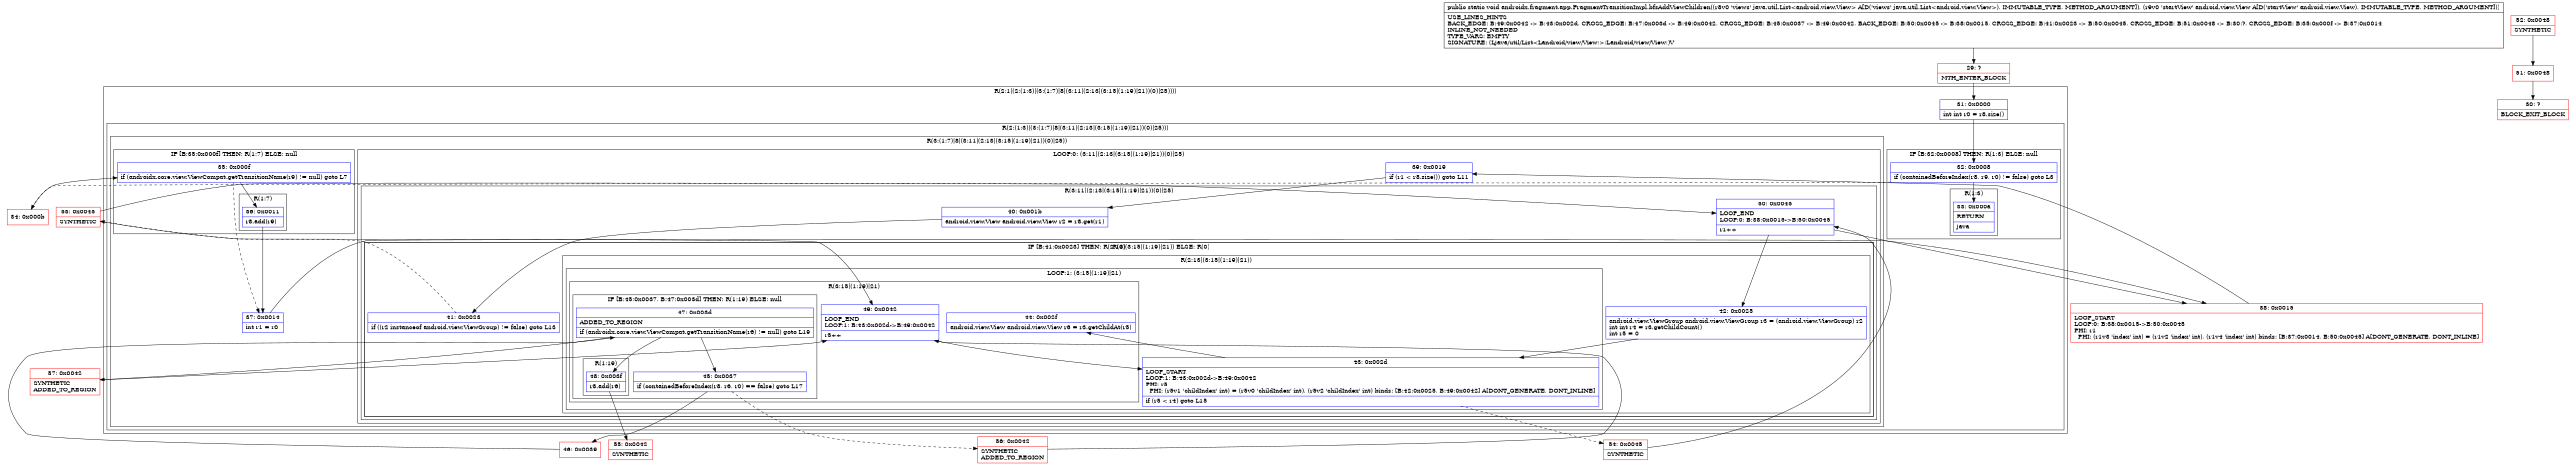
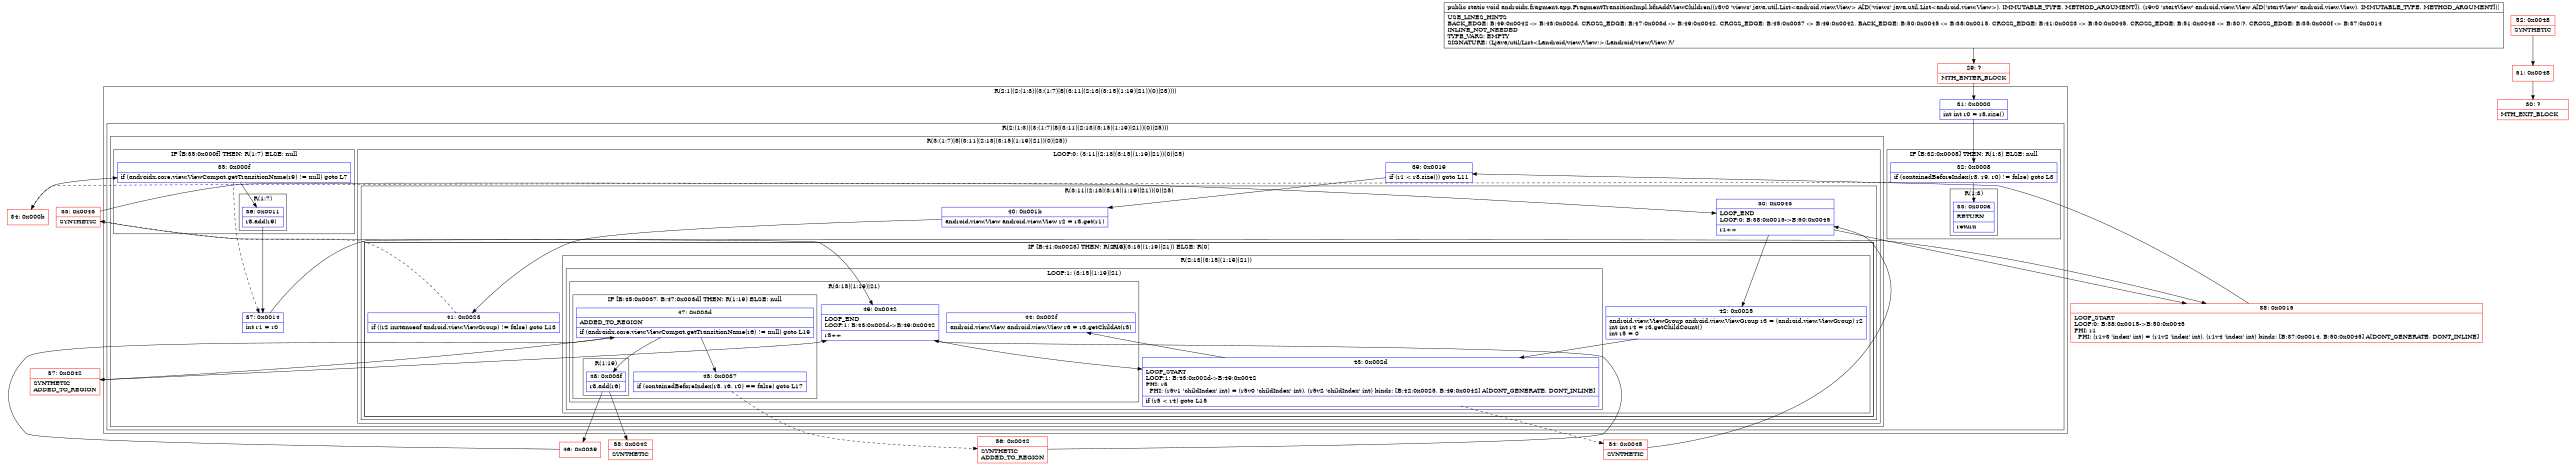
  digraph {
    node [color=blue shape=record]
-   n1 [label="{33\:\ 0x000a|RETURN\l|java\l}"]
+   n1 [label="{33\:\ 0x000a|RETURN\l|return\l}"]
    n2 [label="{32\:\ 0x0008|if (containedBeforeIndex(r8, r9, r0) != false) goto L3\l}"]
    n3 [label="{36\:\ 0x0011|r8.add(r9)\l}"]
    n4 [label="{35\:\ 0x000f|if (androidx.core.view.ViewCompat.getTransitionName(r9) != null) goto L7\l}"]
    n5 [label="{48\:\ 0x003f|r8.add(r6)\l}"]
    n6 [label="{45\:\ 0x0037|if (containedBeforeIndex(r8, r6, r0) == false) goto L17\l}"]
    n7 [label="{47\:\ 0x003d|ADDED_TO_REGION\l|if (androidx.core.view.ViewCompat.getTransitionName(r6) != null) goto L19\l}"]
    n8 [label="{44\:\ 0x002f|android.view.View android.view.View r6 = r3.getChildAt(r5)\l}"]
    n9 [label="{49\:\ 0x0042|LOOP_END\lLOOP:1: B:43:0x002d\-\>B:49:0x0042\l|r5++\l}"]
    n10 [label="{43\:\ 0x002d|LOOP_START\lLOOP:1: B:43:0x002d\-\>B:49:0x0042\lPHI: r5 \l  PHI: (r5v1 'childIndex' int) = (r5v0 'childIndex' int), (r5v2 'childIndex' int) binds: [B:42:0x0025, B:49:0x0042] A[DONT_GENERATE, DONT_INLINE]\l|if (r5 \< r4) goto L15\l}"]
    n11 [label="{42\:\ 0x0025|android.view.ViewGroup android.view.ViewGroup r3 = (android.view.ViewGroup) r2\lint int r4 = r3.getChildCount()\lint r5 = 0\l}"]
    n12 [label="{41\:\ 0x0023|if ((r2 instanceof android.view.ViewGroup) != false) goto L13\l}"]
    n13 [label="{40\:\ 0x001b|android.view.View android.view.View r2 = r8.get(r1)\l}"]
    n14 [label="{50\:\ 0x0045|LOOP_END\lLOOP:0: B:38:0x0015\-\>B:50:0x0045\l|r1++\l}"]
    n15 [label="{39\:\ 0x0019|if (r1 \< r8.size()) goto L11\l}"]
    n16 [label="{37\:\ 0x0014|int r1 = r0\l}"]
    n17 [label="{31\:\ 0x0000|int int r0 = r8.size()\l}"]
    n18 [color=red label="{34\:\ 0x000b}"]
    n19 [color=red label="{55\:\ 0x0042|SYNTHETIC\l}"]
    n20 [color=red label="{46\:\ 0x0039}"]
    n21 [color=red label="{56\:\ 0x0042|SYNTHETIC\lADDED_TO_REGION\l}"]
    n22 [color=red label="{57\:\ 0x0042|SYNTHETIC\lADDED_TO_REGION\l}"]
    n23 [color=red label="{54\:\ 0x0045|SYNTHETIC\l}"]
    n24 [color=red label="{53\:\ 0x0045|SYNTHETIC\l}"]
    n25 [color=red label="{38\:\ 0x0015|LOOP_START\lLOOP:0: B:38:0x0015\-\>B:50:0x0045\lPHI: r1 \l  PHI: (r1v3 'index' int) = (r1v2 'index' int), (r1v4 'index' int) binds: [B:37:0x0014, B:50:0x0045] A[DONT_GENERATE, DONT_INLINE]\l}"]
-   n26 [color=red label="{30\:\ ?|BLOCK_EXIT_BLOCK\l}"]
+   n26 [color=red label="{30\:\ ?|MTH_EXIT_BLOCK\l}"]
    n27 [color=red label="{52\:\ 0x0048|SYNTHETIC\l}"]
    n28 [color=red label="{51\:\ 0x0048}"]
    n29 [color=red label="{29\:\ ?|MTH_ENTER_BLOCK\l}"]
    n30 [label="{public static void androidx.fragment.app.FragmentTransitionImpl.bfsAddViewChildren((r8v0 'views' java.util.List\<android.view.View\> A[D('views' java.util.List\<android.view.View\>), IMMUTABLE_TYPE, METHOD_ARGUMENT]), (r9v0 'startView' android.view.View A[D('startView' android.view.View), IMMUTABLE_TYPE, METHOD_ARGUMENT]))  | USE_LINES_HINTS\lBACK_EDGE: B:49:0x0042 \-\> B:43:0x002d, CROSS_EDGE: B:47:0x003d \-\> B:49:0x0042, CROSS_EDGE: B:45:0x0037 \-\> B:49:0x0042, BACK_EDGE: B:50:0x0045 \-\> B:38:0x0015, CROSS_EDGE: B:41:0x0023 \-\> B:50:0x0045, CROSS_EDGE: B:51:0x0048 \-\> B:30:?, CROSS_EDGE: B:35:0x000f \-\> B:37:0x0014\lINLINE_NOT_NEEDED\lTYPE_VARS: EMPTY\lSIGNATURE: (Ljava\/util\/List\<Landroid\/view\/View;\>;Landroid\/view\/View;)V\l}" color=""]
    subgraph cluster_1 {
      label="R(2:1|(2:(1:3)|(3:(1:7)|8|(3:11|(2:13|(3:15|(1:19)|21))(0)|25))))"
      n17
      subgraph cluster_2 {
        label="R(2:(1:3)|(3:(1:7)|8|(3:11|(2:13|(3:15|(1:19)|21))(0)|25)))"
        subgraph cluster_3 {
          label="IF [B:32:0x0008] THEN: R(1:3) ELSE: null"
          n2
          subgraph cluster_4 {
            label="R(1:3)"
            n1
          }
        }
        subgraph cluster_5 {
          label="R(3:(1:7)|8|(3:11|(2:13|(3:15|(1:19)|21))(0)|25))"
          n16
          subgraph cluster_6 {
            label="IF [B:35:0x000f] THEN: R(1:7) ELSE: null"
            n4
            subgraph cluster_7 {
              label="R(1:7)"
              n3
            }
          }
          subgraph cluster_8 {
            label="LOOP:0: (3:11|(2:13|(3:15|(1:19)|21))(0)|25)"
            n15
            subgraph cluster_9 {
              label="R(3:11|(2:13|(3:15|(1:19)|21))(0)|25)"
              n13
              n14
              subgraph cluster_10 {
                label="IF [B:41:0x0023] THEN: R(2:13|(3:15|(1:19)|21)) ELSE: R(0)"
                n12
                subgraph cluster_11 {
                  label="R(2:13|(3:15|(1:19)|21))"
                  n11
                  subgraph cluster_12 {
                    label="LOOP:1: (3:15|(1:19)|21)"
                    n10
                    subgraph cluster_13 {
                      label="R(3:15|(1:19)|21)"
                      n8
                      n9
                      subgraph cluster_14 {
                        label="IF [B:45:0x0037, B:47:0x003d] THEN: R(1:19) ELSE: null"
                        n6
                        n7
                        subgraph cluster_15 {
                          label="R(1:19)"
                          n5
                        }
                      }
                    }
                  }
                }
                subgraph cluster_16 {
                  label="R(0)"
                }
              }
            }
          }
        }
      }
    }
    n2 -> n1
    n2 -> n18 [style=dashed]
    n3 -> n16
    n4 -> n3
    n4 -> n16 [style=dashed]
    n5 -> n19
-   n6 -> n20
+   n5 -> n20
    n6 -> n21 [style=dashed]
    n7 -> n5
    n7 -> n6
    n7 -> n22 [style=solid]
    n9 -> n10
    n10 -> n8
    n10 -> n23 [style=dashed]
    n11 -> n10
    n12 -> n24 [style=dashed]
    n13 -> n12
    n14 -> n11
    n14 -> n25
    n15 -> n13
    n16 -> n25
    n17 -> n2
    n18 -> n4
    n20 -> n7
    n21 -> n9
    n22 -> n9
    n23 -> n14
    n24 -> n9
    n24 -> n14
    n25 -> n15
    n27 -> n28
    n28 -> n26
    n29 -> n17
    n30 -> n29
  }
